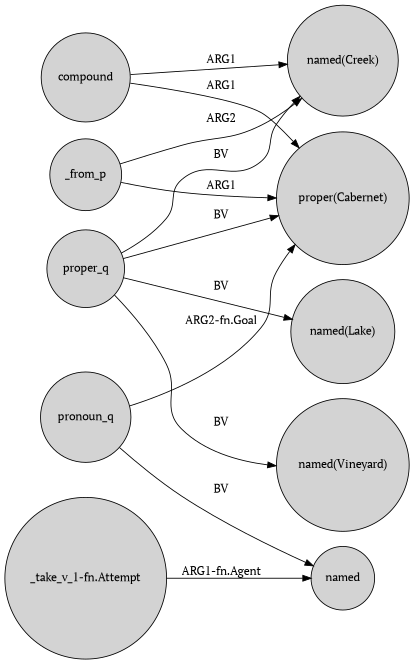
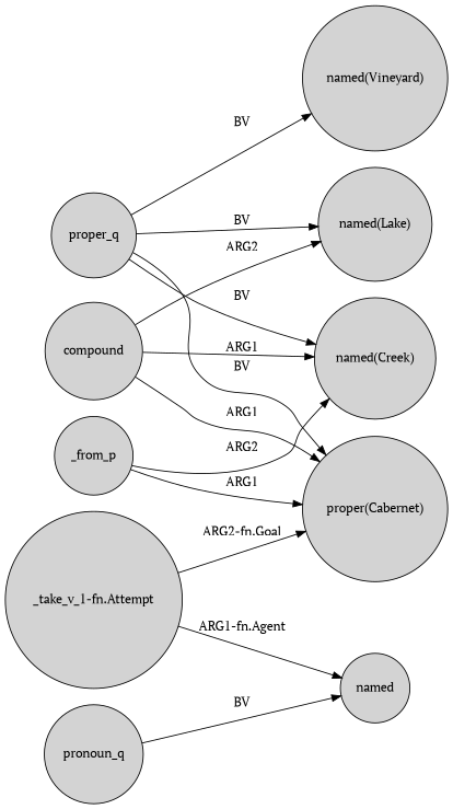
  digraph {
    fontname="PT Serif"
    rankdir=LR
    node [fontname="PT Serif" shape=circle style=filled]
    edge [fontname="PT Serif"]
    n1 [label="proper(Cabernet)"]
    _from_p
    "named(Creek)"
    compound
    "named(Lake)"
    n6 [label=named]
    pronoun_q
    proper_q
    "named(Vineyard)"
    "_take_v_1-fn.Attempt"
    _from_p -> n1 [label=ARG1]
    _from_p -> "named(Creek)" [label=ARG2]
    compound -> n1 [label=ARG1]
    compound -> "named(Creek)" [label=ARG1]
+   compound -> "named(Lake)" [label=ARG2]
    pronoun_q -> n6 [label=BV]
    proper_q -> n1 [label=BV]
    proper_q -> "named(Creek)" [label=BV]
    proper_q -> "named(Lake)" [label=BV]
    proper_q -> "named(Vineyard)" [label=BV]
-   pronoun_q -> n1 [label="ARG2-fn.Goal"]
+   "_take_v_1-fn.Attempt" -> n1 [label="ARG2-fn.Goal"]
    "_take_v_1-fn.Attempt" -> n6 [label="ARG1-fn.Agent"]
  }
